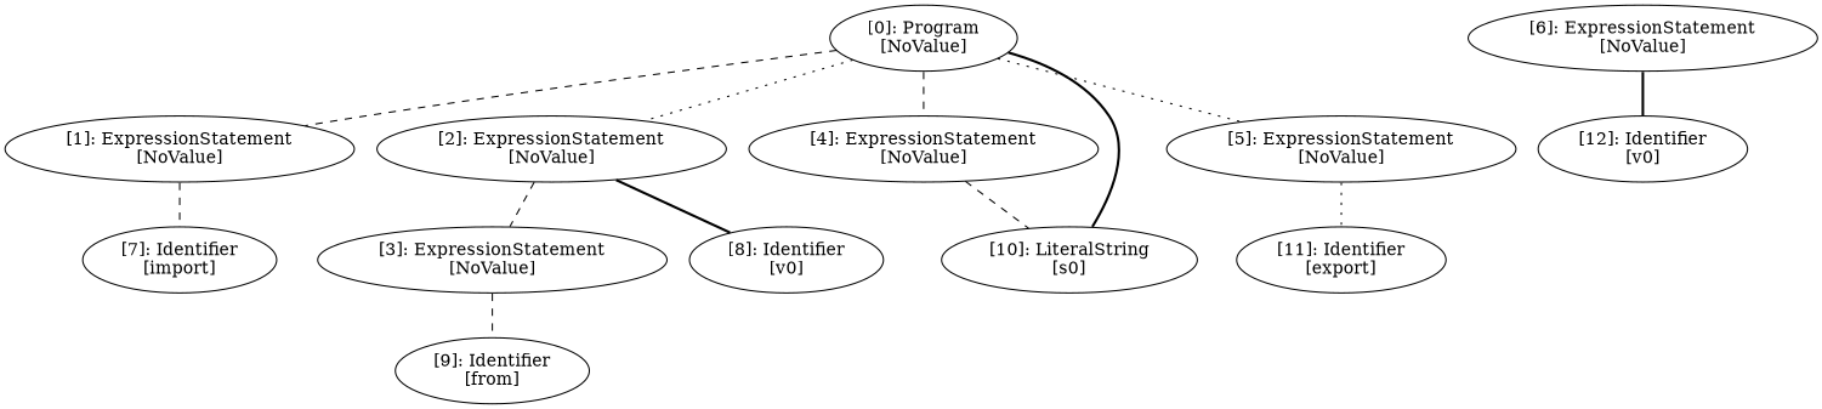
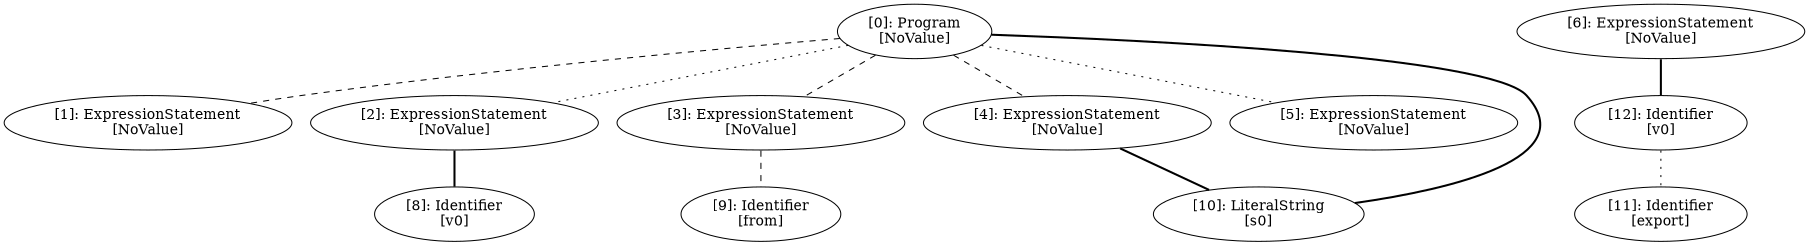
  graph {
    edge [style=dashed]
    n1 [label="[0]: Program\n[NoValue]"]
    n2 [label="[1]: ExpressionStatement\n[NoValue]"]
    n3 [label="[2]: ExpressionStatement\n[NoValue]"]
    n4 [label="[3]: ExpressionStatement\n[NoValue]"]
    n5 [label="[4]: ExpressionStatement\n[NoValue]"]
    n6 [label="[5]: ExpressionStatement\n[NoValue]"]
    n7 [label="[10]: LiteralString\n[s0]"]
-   n8 [label="[7]: Identifier\n[import]"]
    n9 [label="[8]: Identifier\n[v0]"]
    n10 [label="[9]: Identifier\n[from]"]
    n11 [label="[11]: Identifier\n[export]"]
    n12 [label="[6]: ExpressionStatement\n[NoValue]"]
    n13 [label="[12]: Identifier\n[v0]"]
    n1 -- n2
    n1 -- n3 [style=dotted]
-   n3 -- n4
+   n1 -- n4
    n1 -- n5
    n1 -- n6 [style=dotted]
    n1 -- n7 [style=bold]
-   n2 -- n8
    n3 -- n9 [style=bold]
    n4 -- n10
-   n5 -- n7
-   n6 -- n11 [style=dotted]
+   n5 -- n7 [style=bold]
+   n13 -- n11 [style=dotted]
    n12 -- n13 [style=bold]
  }
